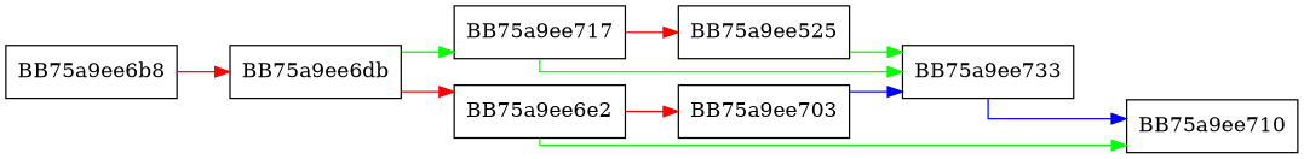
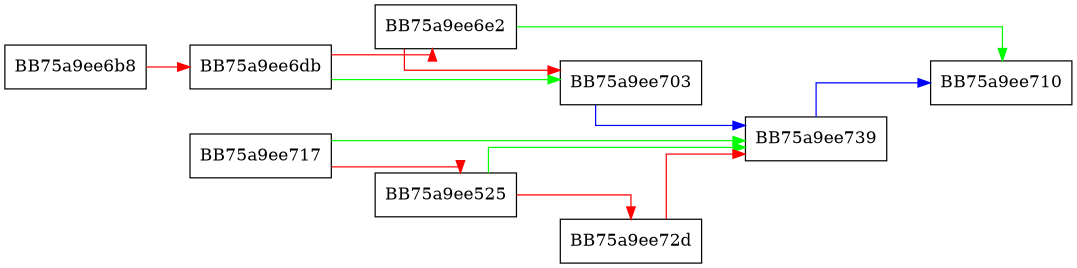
  digraph {
    rankdir=LR
    splines=ortho
    node [shape=box]
    edge [color=red]
    BB75a9ee6b8
    BB75a9ee6db
    BB75a9ee717
-   BB75a9ee739 [label=BB75a9ee733]
+   BB75a9ee739
    n5 [label=BB75a9ee525]
    BB75a9ee6e2
    BB75a9ee710
+   BB75a9ee72d
    BB75a9ee703
    BB75a9ee6b8 -> BB75a9ee6db
-   BB75a9ee6db -> BB75a9ee717 [color=green]
+   BB75a9ee6db -> BB75a9ee703 [color=green]
    BB75a9ee6db -> BB75a9ee6e2
    BB75a9ee717 -> BB75a9ee739 [color=green]
    BB75a9ee717 -> n5
    BB75a9ee739 -> BB75a9ee710 [color=blue]
    n5 -> BB75a9ee739 [color=green]
+   n5 -> BB75a9ee72d
    BB75a9ee6e2 -> BB75a9ee710 [color=green]
    BB75a9ee6e2 -> BB75a9ee703
+   BB75a9ee72d -> BB75a9ee739
    BB75a9ee703 -> BB75a9ee739 [color=blue]
  }
